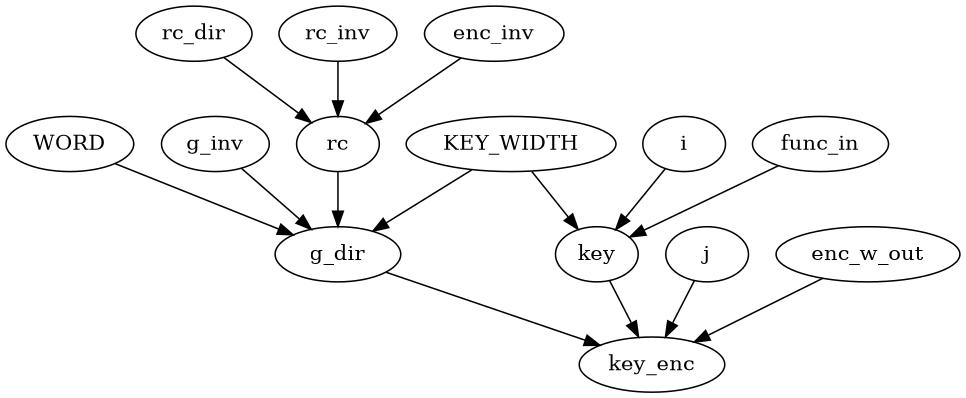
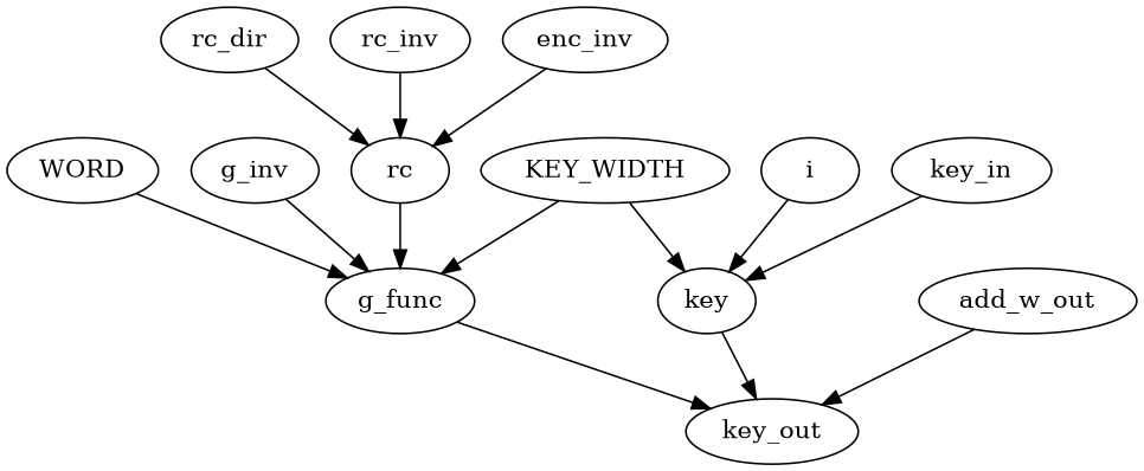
  strict digraph {
    node [complexity=36 importance=0.433288954762 rank=0.0120358042989]
-   key_out [complexity=0 importance=0.149038939314 rank=0.0 label=key_enc]
-   g_func [complexity=27 importance=0.400510433136 rank=0.0148337197458 label=g_dir]
+   key_out [complexity=0 importance=0.149038939314 rank=0.0]
+   g_func [complexity=27 importance=0.400510433136 rank=0.0148337197458]
    WORD
    n4 [label=g_inv]
    i [complexity=46 importance=1.14980300466 rank=0.0249957174926]
    key [complexity=38 importance=1.11702448303 rank=0.0293953811325]
    rc_dir [complexity=40 importance=0.507040862599 rank=0.012676021565]
    rc [importance=0.474262340974 rank=0.0131739539159]
-   j [complexity=38 importance=1.07605109682 rank=0.0283171341269]
    rc_inv [complexity=40 importance=0.507040862599 rank=0.012676021565]
-   key_in [complexity=46 importance=1.14980300466 rank=0.0249957174926 label=func_in]
+   key_in [complexity=46 importance=1.14980300466 rank=0.0249957174926]
    n12 [complexity=40 importance=0.507040862599 label=enc_inv rank=0.012676021565]
-   add_w_out [complexity=17 importance=0.181817460939 rank=0.0106951447611 label=enc_w_out]
+   add_w_out [complexity=17 importance=0.181817460939 rank=0.0106951447611]
    KEY_WIDTH
    g_func -> key_out
    WORD -> g_func
    n4 -> g_func
    i -> key
    key -> key_out
    rc_dir -> rc
    rc -> g_func
-   j -> key_out
    rc_inv -> rc
    key_in -> key
    n12 -> rc
    add_w_out -> key_out
    KEY_WIDTH -> g_func
    KEY_WIDTH -> key
  }
